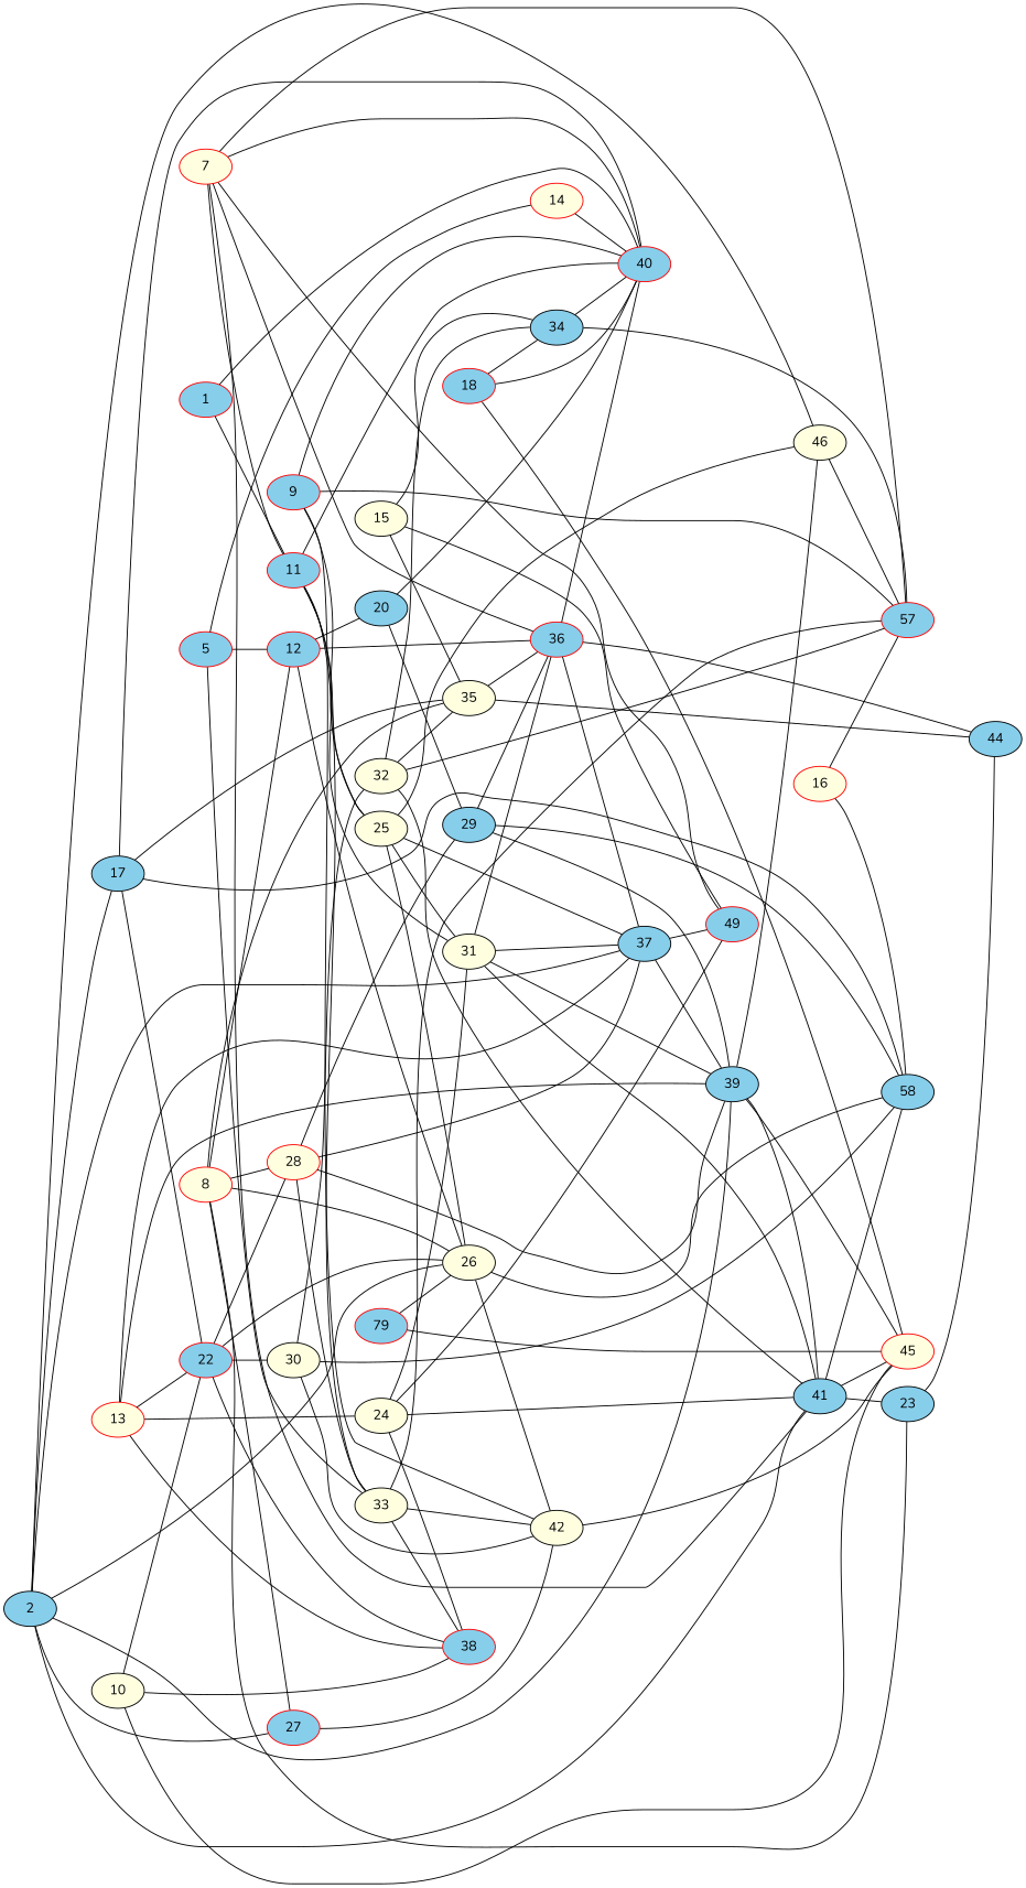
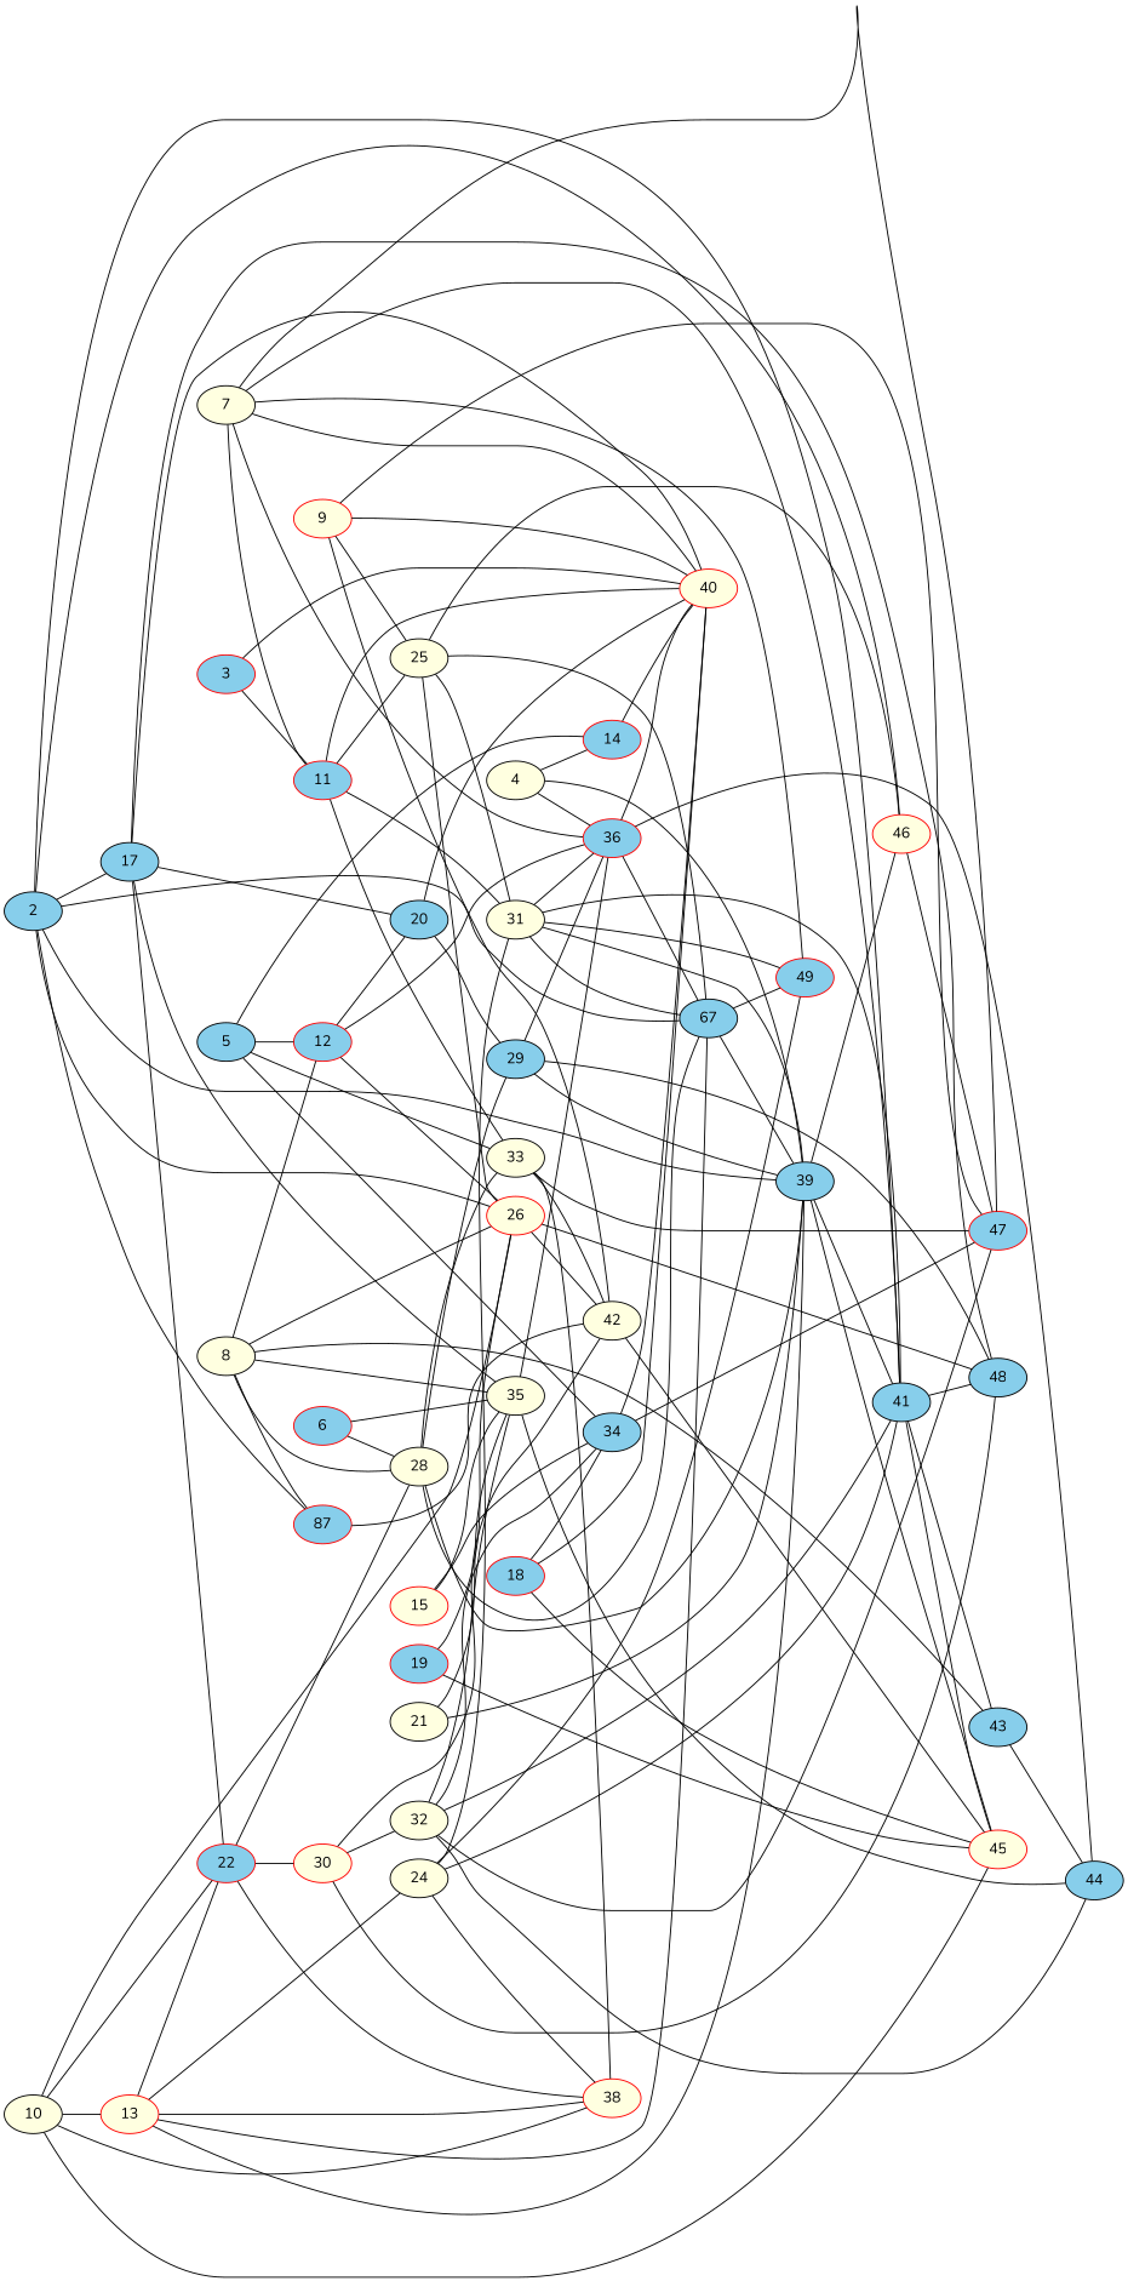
  graph {
    fontname=Nunito
    rankdir=LR
    node [color=black fillcolor=skyblue fontname=Nunito style=filled]
    edge [fontname=Nunito weight=1.0]
-   26 [fillcolor=lightyellow]
+   26 [color=red fillcolor=lightyellow]
    42 [fillcolor=lightyellow]
-   48 [label=58]
+   48
    41
-   43 [label=23]
+   43
    45 [color=red fillcolor=lightyellow]
    2
    17
-   27 [color=red]
-   37
+   27 [color=red label=87]
+   37 [label=67]
    39
-   46 [fillcolor=lightyellow]
-   40 [color=red]
+   46 [color=red fillcolor=lightyellow]
+   40 [color=red fillcolor=lightyellow]
    35 [fillcolor=lightyellow]
    22 [color=red]
    20
    49 [color=red]
-   47 [color=red label=57]
-   3 [color=red label=1]
+   47 [color=red]
+   3 [color=red]
    11 [color=red]
    33 [fillcolor=lightyellow]
    25 [fillcolor=lightyellow]
    31 [fillcolor=lightyellow]
-   14 [color=red fillcolor=lightyellow]
+   4 [fillcolor=lightyellow]
+   14 [color=red]
    36 [color=red]
    44
-   5 [color=red]
+   5
    12 [color=red]
    34
-   38 [color=red]
-   28 [color=red fillcolor=lightyellow]
+   38 [color=red fillcolor=lightyellow]
+   6 [color=red]
+   28 [fillcolor=lightyellow]
    29
-   7 [color=red fillcolor=lightyellow]
-   8 [color=red fillcolor=lightyellow]
-   9 [color=red]
+   7 [fillcolor=lightyellow]
+   8 [fillcolor=lightyellow]
+   9 [color=red fillcolor=lightyellow]
    10 [fillcolor=lightyellow]
    13 [color=red fillcolor=lightyellow]
    24 [fillcolor=lightyellow]
-   30 [fillcolor=lightyellow]
-   15 [fillcolor=lightyellow]
-   16 [color=red fillcolor=lightyellow]
+   30 [color=red fillcolor=lightyellow]
+   15 [color=red fillcolor=lightyellow]
    18 [color=red]
-   19 [color=red label=79]
+   19 [color=red]
+   21 [fillcolor=lightyellow]
    32 [fillcolor=lightyellow]
    26 -- 42
    26 -- 48
    42 -- 45
    41 -- 48 [weight=2.0]
    41 -- 43
    41 -- 45
    43 -- 44
    2 -- 26
    2 -- 41
    2 -- 17
    2 -- 27
    2 -- 37
    2 -- 39
    2 -- 46
    17 -- 48
    17 -- 40
    17 -- 35
    17 -- 22
+   17 -- 20
    27 -- 42
    37 -- 39
    37 -- 49
    39 -- 41
    39 -- 45
    39 -- 46
    46 -- 47
    35 -- 36
    35 -- 44
    22 -- 38
    22 -- 28
    22 -- 30 [weight=2.0]
    20 -- 40
    20 -- 29
    3 -- 40
    3 -- 11
    11 -- 40
    11 -- 33
    11 -- 25
    11 -- 31
    33 -- 42
    33 -- 47 [weight=3.0]
    33 -- 38
    25 -- 26
    25 -- 37 [weight=2.0]
    25 -- 46
    25 -- 31
    31 -- 41
    31 -- 37 [weight=3.0]
    31 -- 39
-   15 -- 49
+   31 -- 49
    31 -- 36
+   4 -- 39
+   4 -- 14
+   4 -- 36
    14 -- 40
    36 -- 37
    36 -- 40
    36 -- 44
    5 -- 33
    5 -- 14
    5 -- 12
+   5 -- 34
    12 -- 26
    12 -- 20
    12 -- 36
    34 -- 40
    34 -- 47
+   6 -- 35
+   6 -- 28
    28 -- 37
    28 -- 39 [weight=2.0]
    28 -- 33
    28 -- 29
    29 -- 48
    29 -- 39
    29 -- 36
    7 -- 41
    7 -- 40
    7 -- 49
    7 -- 47
    7 -- 11
    7 -- 36
    8 -- 26
    8 -- 43
    8 -- 27
    8 -- 35
    8 -- 12
    8 -- 28
    9 -- 42
    9 -- 40
    9 -- 47
    9 -- 25
-   22 -- 26
+   10 -- 26
    10 -- 45
    10 -- 22
    10 -- 38
+   10 -- 13
    13 -- 37
    13 -- 39
    13 -- 22
    13 -- 38 [weight=2.0]
    13 -- 24
    24 -- 41
    24 -- 49
    24 -- 31
    24 -- 38
    30 -- 42
    30 -- 48
    30 -- 32
    15 -- 35
    15 -- 34
-   16 -- 48
-   16 -- 47
    18 -- 45
    18 -- 40 [weight=2.0]
    18 -- 34
    19 -- 26
    19 -- 45
+   21 -- 39
+   21 -- 35
    32 -- 41 [weight=2.0]
    32 -- 35
    32 -- 47
+   32 -- 44
    32 -- 34
  }
